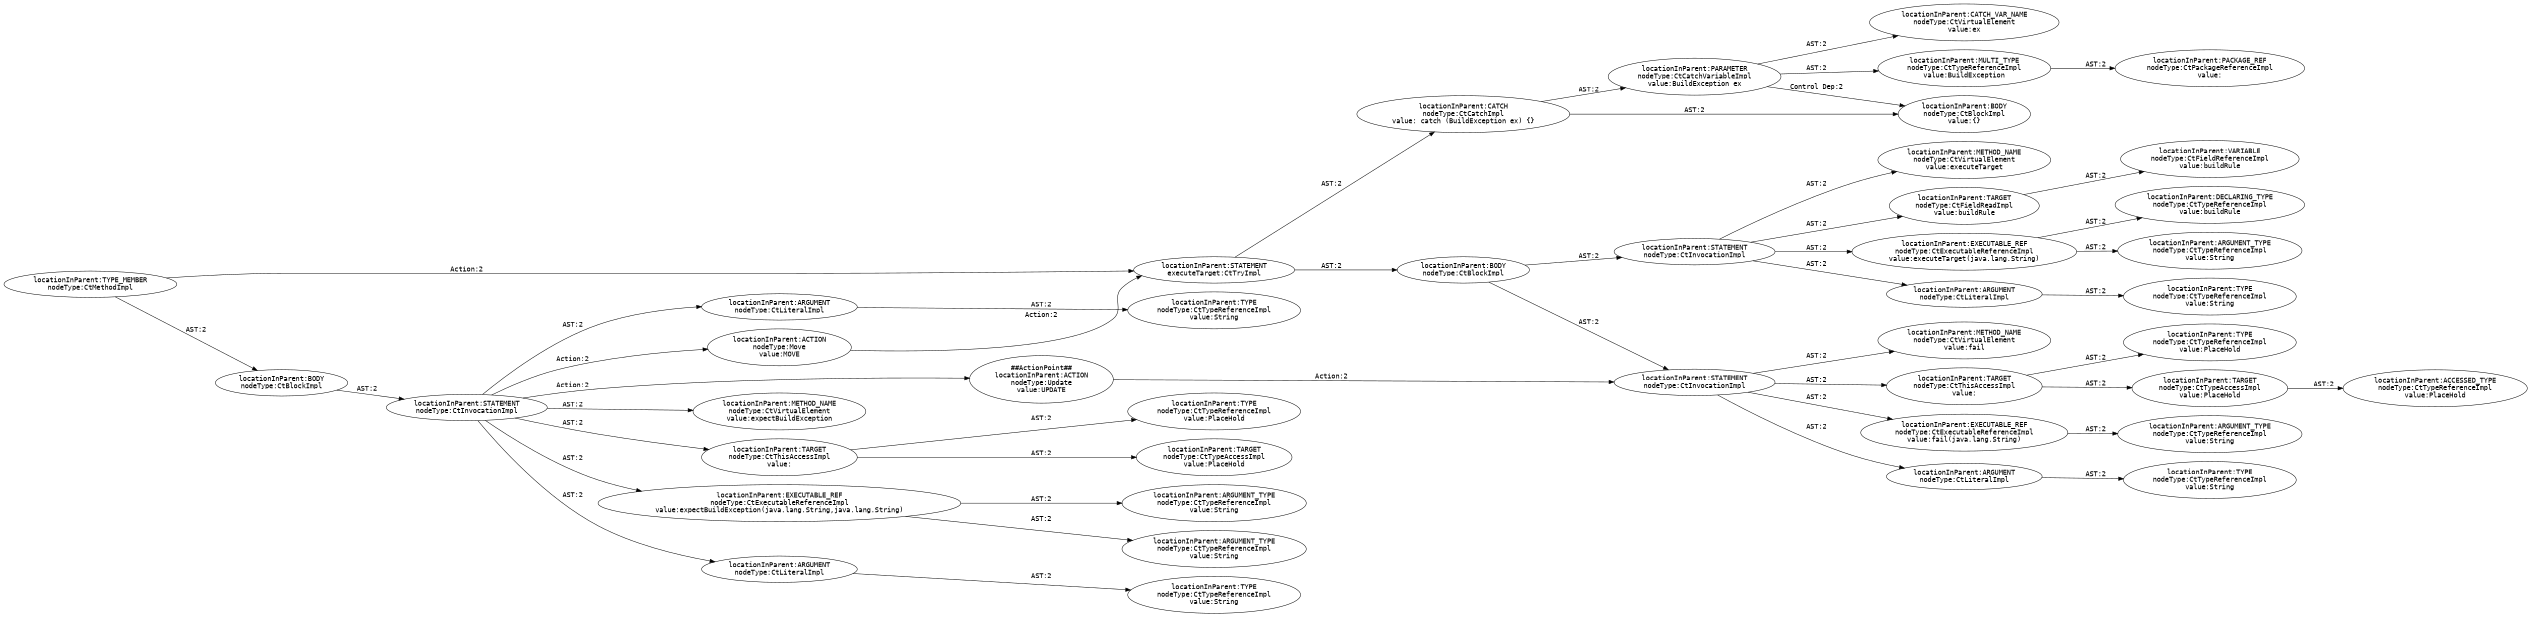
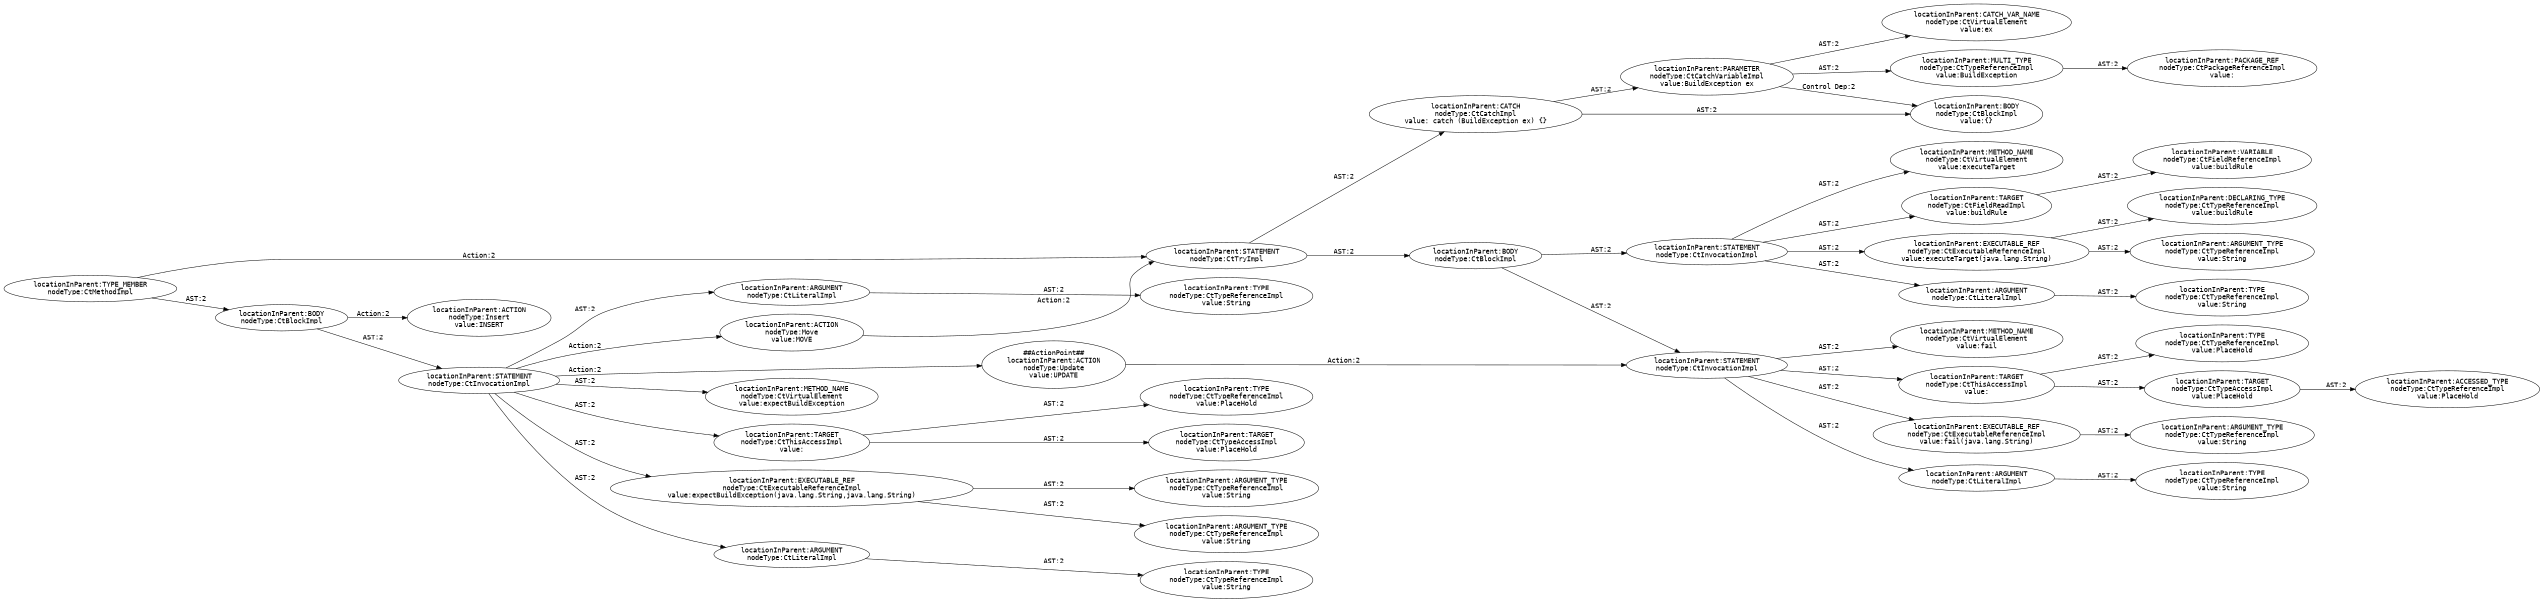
  digraph {
    fontname="DejaVu Sans Mono"
    rankdir=LR
    node [fontname="DejaVu Sans Mono" shape=ellipse]
    edge [fontname="DejaVu Sans Mono"]
    n1 [label="##ActionPoint##\nlocationInParent:ACTION\nnodeType:Update\nvalue:UPDATE"]
    n2 [label="locationInParent:STATEMENT\nnodeType:CtInvocationImpl"]
    n3 [label="locationInParent:METHOD_NAME\nnodeType:CtVirtualElement\nvalue:fail"]
    n4 [label="locationInParent:TARGET\nnodeType:CtThisAccessImpl\nvalue:"]
    n5 [label="locationInParent:EXECUTABLE_REF\nnodeType:CtExecutableReferenceImpl\nvalue:fail(java.lang.String)"]
    n6 [label="locationInParent:ARGUMENT\nnodeType:CtLiteralImpl"]
    n7 [label="locationInParent:STATEMENT\nnodeType:CtInvocationImpl"]
    n8 [label="locationInParent:ACTION\nnodeType:Move\nvalue:MOVE"]
    n9 [label="locationInParent:METHOD_NAME\nnodeType:CtVirtualElement\nvalue:expectBuildException"]
    n10 [label="locationInParent:TARGET\nnodeType:CtThisAccessImpl\nvalue:"]
    n11 [label="locationInParent:EXECUTABLE_REF\nnodeType:CtExecutableReferenceImpl\nvalue:expectBuildException(java.lang.String,java.lang.String)"]
    n12 [label="locationInParent:ARGUMENT\nnodeType:CtLiteralImpl"]
    n13 [label="locationInParent:ARGUMENT\nnodeType:CtLiteralImpl"]
-   n14 [label="locationInParent:STATEMENT\nexecuteTarget:CtTryImpl"]
+   n14 [label="locationInParent:STATEMENT\nnodeType:CtTryImpl"]
    n15 [label="locationInParent:TYPE\nnodeType:CtTypeReferenceImpl\nvalue:PlaceHold"]
    n16 [label="locationInParent:TARGET\nnodeType:CtTypeAccessImpl\nvalue:PlaceHold"]
    n17 [label="locationInParent:ARGUMENT_TYPE\nnodeType:CtTypeReferenceImpl\nvalue:String"]
    n18 [label="locationInParent:ARGUMENT_TYPE\nnodeType:CtTypeReferenceImpl\nvalue:String"]
    n19 [label="locationInParent:TYPE\nnodeType:CtTypeReferenceImpl\nvalue:String"]
    n20 [label="locationInParent:TYPE\nnodeType:CtTypeReferenceImpl\nvalue:String"]
    n21 [label="locationInParent:BODY\nnodeType:CtBlockImpl"]
+   n22 [label="locationInParent:ACTION\nnodeType:Insert\nvalue:INSERT"]
    n23 [label="locationInParent:TYPE_MEMBER\nnodeType:CtMethodImpl"]
    n24 [label="locationInParent:BODY\nnodeType:CtBlockImpl"]
    n25 [label="locationInParent:CATCH\nnodeType:CtCatchImpl\nvalue: catch (BuildException ex) \{\}"]
    n26 [label="locationInParent:STATEMENT\nnodeType:CtInvocationImpl"]
    n27 [label="locationInParent:PARAMETER\nnodeType:CtCatchVariableImpl\nvalue:BuildException ex"]
    n28 [label="locationInParent:BODY\nnodeType:CtBlockImpl\nvalue:\{\}"]
    n29 [label="locationInParent:METHOD_NAME\nnodeType:CtVirtualElement\nvalue:executeTarget"]
    n30 [label="locationInParent:TARGET\nnodeType:CtFieldReadImpl\nvalue:buildRule"]
    n31 [label="locationInParent:EXECUTABLE_REF\nnodeType:CtExecutableReferenceImpl\nvalue:executeTarget(java.lang.String)"]
    n32 [label="locationInParent:ARGUMENT\nnodeType:CtLiteralImpl"]
    n33 [label="locationInParent:VARIABLE\nnodeType:CtFieldReferenceImpl\nvalue:buildRule"]
    n34 [label="locationInParent:DECLARING_TYPE\nnodeType:CtTypeReferenceImpl\nvalue:buildRule"]
    n35 [label="locationInParent:ARGUMENT_TYPE\nnodeType:CtTypeReferenceImpl\nvalue:String"]
    n36 [label="locationInParent:TYPE\nnodeType:CtTypeReferenceImpl\nvalue:String"]
    n37 [label="locationInParent:TYPE\nnodeType:CtTypeReferenceImpl\nvalue:PlaceHold"]
    n38 [label="locationInParent:TARGET\nnodeType:CtTypeAccessImpl\nvalue:PlaceHold"]
    n39 [label="locationInParent:ARGUMENT_TYPE\nnodeType:CtTypeReferenceImpl\nvalue:String"]
    n40 [label="locationInParent:TYPE\nnodeType:CtTypeReferenceImpl\nvalue:String"]
    n41 [label="locationInParent:ACCESSED_TYPE\nnodeType:CtTypeReferenceImpl\nvalue:PlaceHold"]
    n42 [label="locationInParent:CATCH_VAR_NAME\nnodeType:CtVirtualElement\nvalue:ex"]
    n43 [label="locationInParent:MULTI_TYPE\nnodeType:CtTypeReferenceImpl\nvalue:BuildException"]
    n44 [label="locationInParent:PACKAGE_REF\nnodeType:CtPackageReferenceImpl\nvalue:"]
    n1 -> n2 [label="Action:2"]
    n2 -> n3 [label="AST:2"]
    n2 -> n4 [label="AST:2"]
    n2 -> n5 [label="AST:2"]
    n2 -> n6 [label="AST:2"]
    n4 -> n37 [label="AST:2"]
    n4 -> n38 [label="AST:2"]
    n5 -> n39 [label="AST:2"]
    n6 -> n40 [label="AST:2"]
    n7 -> n1 [label="Action:2"]
    n7 -> n8 [label="Action:2"]
    n7 -> n9 [label="AST:2"]
    n7 -> n10 [label="AST:2"]
    n7 -> n11 [label="AST:2"]
    n7 -> n12 [label="AST:2"]
    n7 -> n13 [label="AST:2"]
    n8 -> n14 [label="Action:2"]
    n10 -> n15 [label="AST:2"]
    n10 -> n16 [label="AST:2"]
    n11 -> n17 [label="AST:2"]
    n11 -> n18 [label="AST:2"]
    n12 -> n19 [label="AST:2"]
    n13 -> n20 [label="AST:2"]
    n14 -> n24 [label="AST:2"]
    n14 -> n25 [label="AST:2"]
    n21 -> n7 [label="AST:2"]
+   n21 -> n22 [label="Action:2"]
    n23 -> n14 [label="Action:2"]
    n23 -> n21 [label="AST:2"]
    n24 -> n2 [label="AST:2"]
    n24 -> n26 [label="AST:2"]
    n25 -> n27 [label="AST:2"]
    n25 -> n28 [label="AST:2"]
    n26 -> n29 [label="AST:2"]
    n26 -> n30 [label="AST:2"]
    n26 -> n31 [label="AST:2"]
    n26 -> n32 [label="AST:2"]
    n27 -> n28 [label="Control Dep:2"]
    n27 -> n42 [label="AST:2"]
    n27 -> n43 [label="AST:2"]
    n30 -> n33 [label="AST:2"]
    n31 -> n34 [label="AST:2"]
    n31 -> n35 [label="AST:2"]
    n32 -> n36 [label="AST:2"]
    n38 -> n41 [label="AST:2"]
    n43 -> n44 [label="AST:2"]
  }
